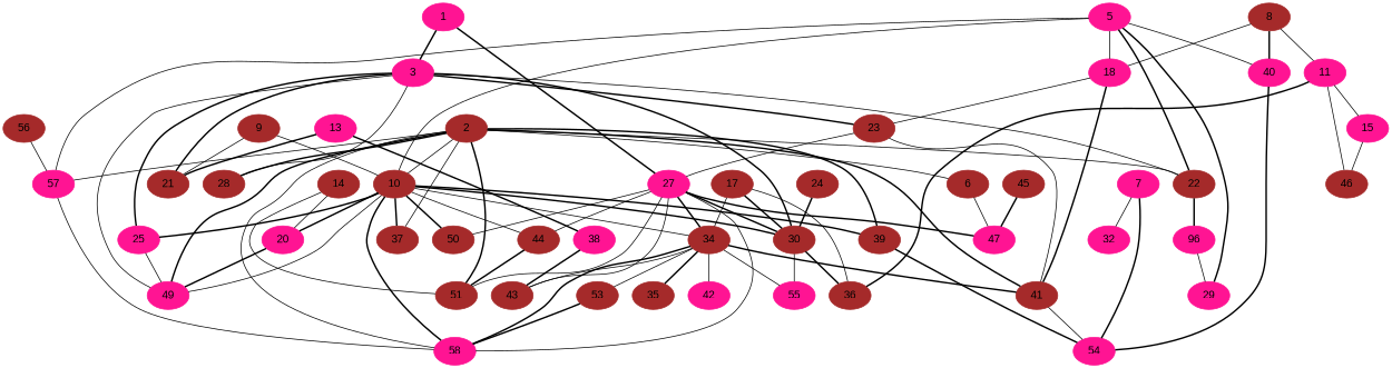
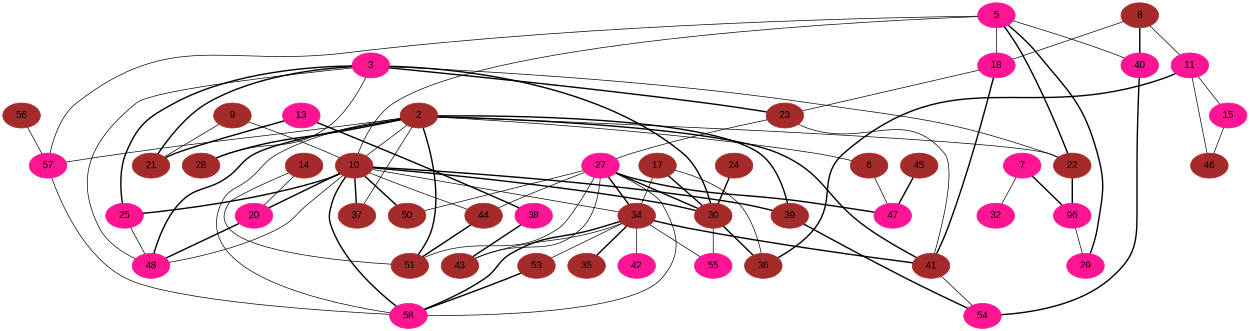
  graph {
    fontname="Liberation Sans"
    node [color=brown fontname="Liberation Sans" style=filled]
    edge [fontname="Liberation Sans" style=solid weight=1.0]
-   1 [color=deeppink]
    3 [color=deeppink]
    27 [color=deeppink]
    22
    28
-   49 [color=deeppink]
+   49 [color=deeppink label=48]
    21
    23
    25 [color=deeppink]
    30
    51
    58 [color=deeppink]
    47 [color=deeppink]
    34
    44
    50
    43
    2
    6
    10
    37
    39
    41
    57 [color=deeppink]
    20 [color=deeppink]
    n26 [color=deeppink label=96]
    54 [color=deeppink]
    36
    55 [color=deeppink]
    40 [color=deeppink]
    5 [color=deeppink]
    18 [color=deeppink]
    29 [color=deeppink]
    7 [color=deeppink]
    32 [color=deeppink]
    8
    11 [color=deeppink]
    15 [color=deeppink]
    46
    9
    35
    42 [color=deeppink]
    53
    13 [color=deeppink]
    38 [color=deeppink]
    14
    17
    24
    45
    56
-   1 -- 3 [style=bold]
-   1 -- 27 [style=bold]
    3 -- 22
    3 -- 28
    3 -- 49
    3 -- 21 [style=bold]
    3 -- 23 [style=bold]
    3 -- 25 [style=bold]
    3 -- 30 [style=bold]
    27 -- 30 [style=bold]
    27 -- 51
    27 -- 58
    27 -- 47 [style=bold]
    27 -- 34 [style=bold]
    27 -- 44
    27 -- 50
    27 -- 43
    22 -- n26 [style=bold]
    23 -- 27
    23 -- 41
    25 -- 49
    30 -- 36 [style=bold]
    30 -- 55
    34 -- 58 [style=bold]
    34 -- 43
    34 -- 41 [style=bold]
    34 -- 55
    34 -- 35 [style=bold]
    34 -- 42
    34 -- 53
    44 -- 51 [style=bold]
    2 -- 22
    2 -- 28 [style=bold]
    2 -- 49 [style=bold]
    2 -- 51 [style=bold]
    2 -- 58
    2 -- 6
    2 -- 10
    2 -- 37
    2 -- 39 [style=bold]
    2 -- 41 [style=bold]
    2 -- 57
    6 -- 47
    10 -- 49
    10 -- 25 [style=bold]
    10 -- 30 [style=bold]
    10 -- 58 [style=bold]
    10 -- 34
    10 -- 44
    10 -- 50 [style=bold]
    10 -- 37 [style=bold]
    10 -- 39 [style=bold]
    10 -- 20 [style=bold]
    39 -- 54 [style=bold]
    41 -- 54
    57 -- 58
    20 -- 49 [style=bold]
    n26 -- 29
    40 -- 54 [style=bold]
    5 -- 22 [style=bold]
    5 -- 10
    5 -- 57
    5 -- 40
    5 -- 18 [weight=2.0]
    5 -- 29 [style=bold]
    18 -- 23
    18 -- 41 [style=bold]
-   7 -- 54 [style=bold]
+   7 -- n26 [style=bold]
    7 -- 32
    8 -- 40 [style=bold]
    8 -- 18
    8 -- 11
    11 -- 36 [style=bold]
    11 -- 15
    11 -- 46
    15 -- 46
    9 -- 21
    9 -- 10
    53 -- 58 [style=bold]
    13 -- 21 [style=bold]
    13 -- 38 [style=bold]
    38 -- 43 [style=bold]
    14 -- 51
    14 -- 20
    17 -- 30 [style=bold]
    17 -- 34
    17 -- 36
    24 -- 30 [style=bold]
    45 -- 47 [style=bold]
    56 -- 57
  }
